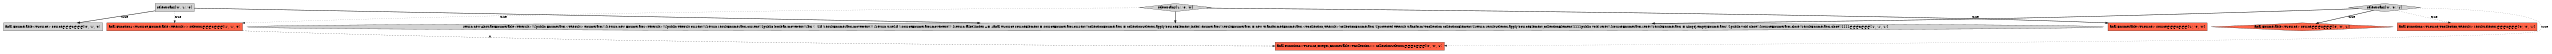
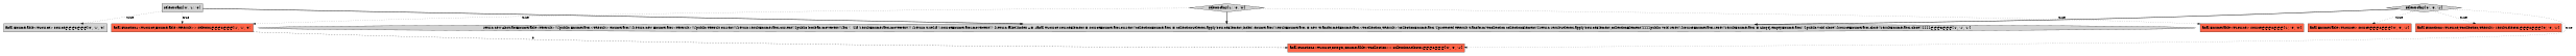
  digraph {
    node [fillcolor=tomato shape=box style=filled]
    edge [style=dotted]
    n1 [label="final Enumerable<TSource> source@@@2@@@['1', '0', '0']"]
    n2 [fillcolor=lightgray label="selectMany['0', '1', '0']"]
    n3 [label="final Function1<TSource,Enumerable<TResult>> selector@@@2@@@['1', '1', '0']"]
    n4 [fillcolor=lightgray label="return new AbstractEnumerable<TResult>(){public Enumerator<TResult> enumerator(){return new Enumerator<TResult>(){public TResult current(){return resultEnumerator.current()}public boolean moveNext(){for (  ){if (resultEnumerator.moveNext()) {return true}if (!sourceEnumerator.moveNext()) {return false}index += 1final TSource sourceElement = sourceEnumerator.current()collectionEnumerator = collectionSelector.apply(sourceElement,index).enumerator()resultEnumerator = new TransformedEnumerator<TCollection,TResult>(collectionEnumerator){protected TResult transform(TCollection collectionElement){return resultSelector.apply(sourceElement,collectionElement)}}}}public void reset(){sourceEnumerator.reset()resultEnumerator = Linq4j.emptyEnumerator()}public void close(){sourceEnumerator.close()resultEnumerator.close()}}}}@@@3@@@['1', '1', '1']" shape=ellipse]
    n5 [fillcolor=lightgray label="final Enumerable<TSource> source@@@2@@@['0', '1', '0']"]
    n6 [label="final Function2<TSource,Integer,Enumerable<TCollection>> collectionSelector@@@2@@@['0', '0', '1']"]
-   n7 [label="final Enumerable<TSource> source@@@2@@@['0', '0', '1']" shape=diamond]
+   n7 [label="final Enumerable<TSource> source@@@2@@@['0', '0', '1']"]
    n8 [fillcolor=lightgray label="selectMany['0', '0', '1']" shape=diamond]
    n9 [label="final Function2<TSource,TCollection,TResult> resultSelector@@@2@@@['0', '0', '1']"]
    n10 [fillcolor=lightgray label="selectMany['1', '0', '0']" shape=diamond]
    n2 -> n3 [label=true]
    n2 -> n4 [style=bold]
-   n2 -> n5 [label=true style=bold]
+   n2 -> n5 [label=true]
    n3 -> n6 [label=0 style=dashed]
    n8 -> n4 [style=bold]
    n8 -> n6 [label=true]
-   n8 -> n7 [label=true style=bold]
+   n8 -> n7 [label=true]
    n8 -> n9 [label=true]
-   n10 -> n1 [label=true style=bold]
+   n10 -> n1 [label=true]
    n10 -> n3 [label=true]
    n10 -> n4 [style=bold]
  }
